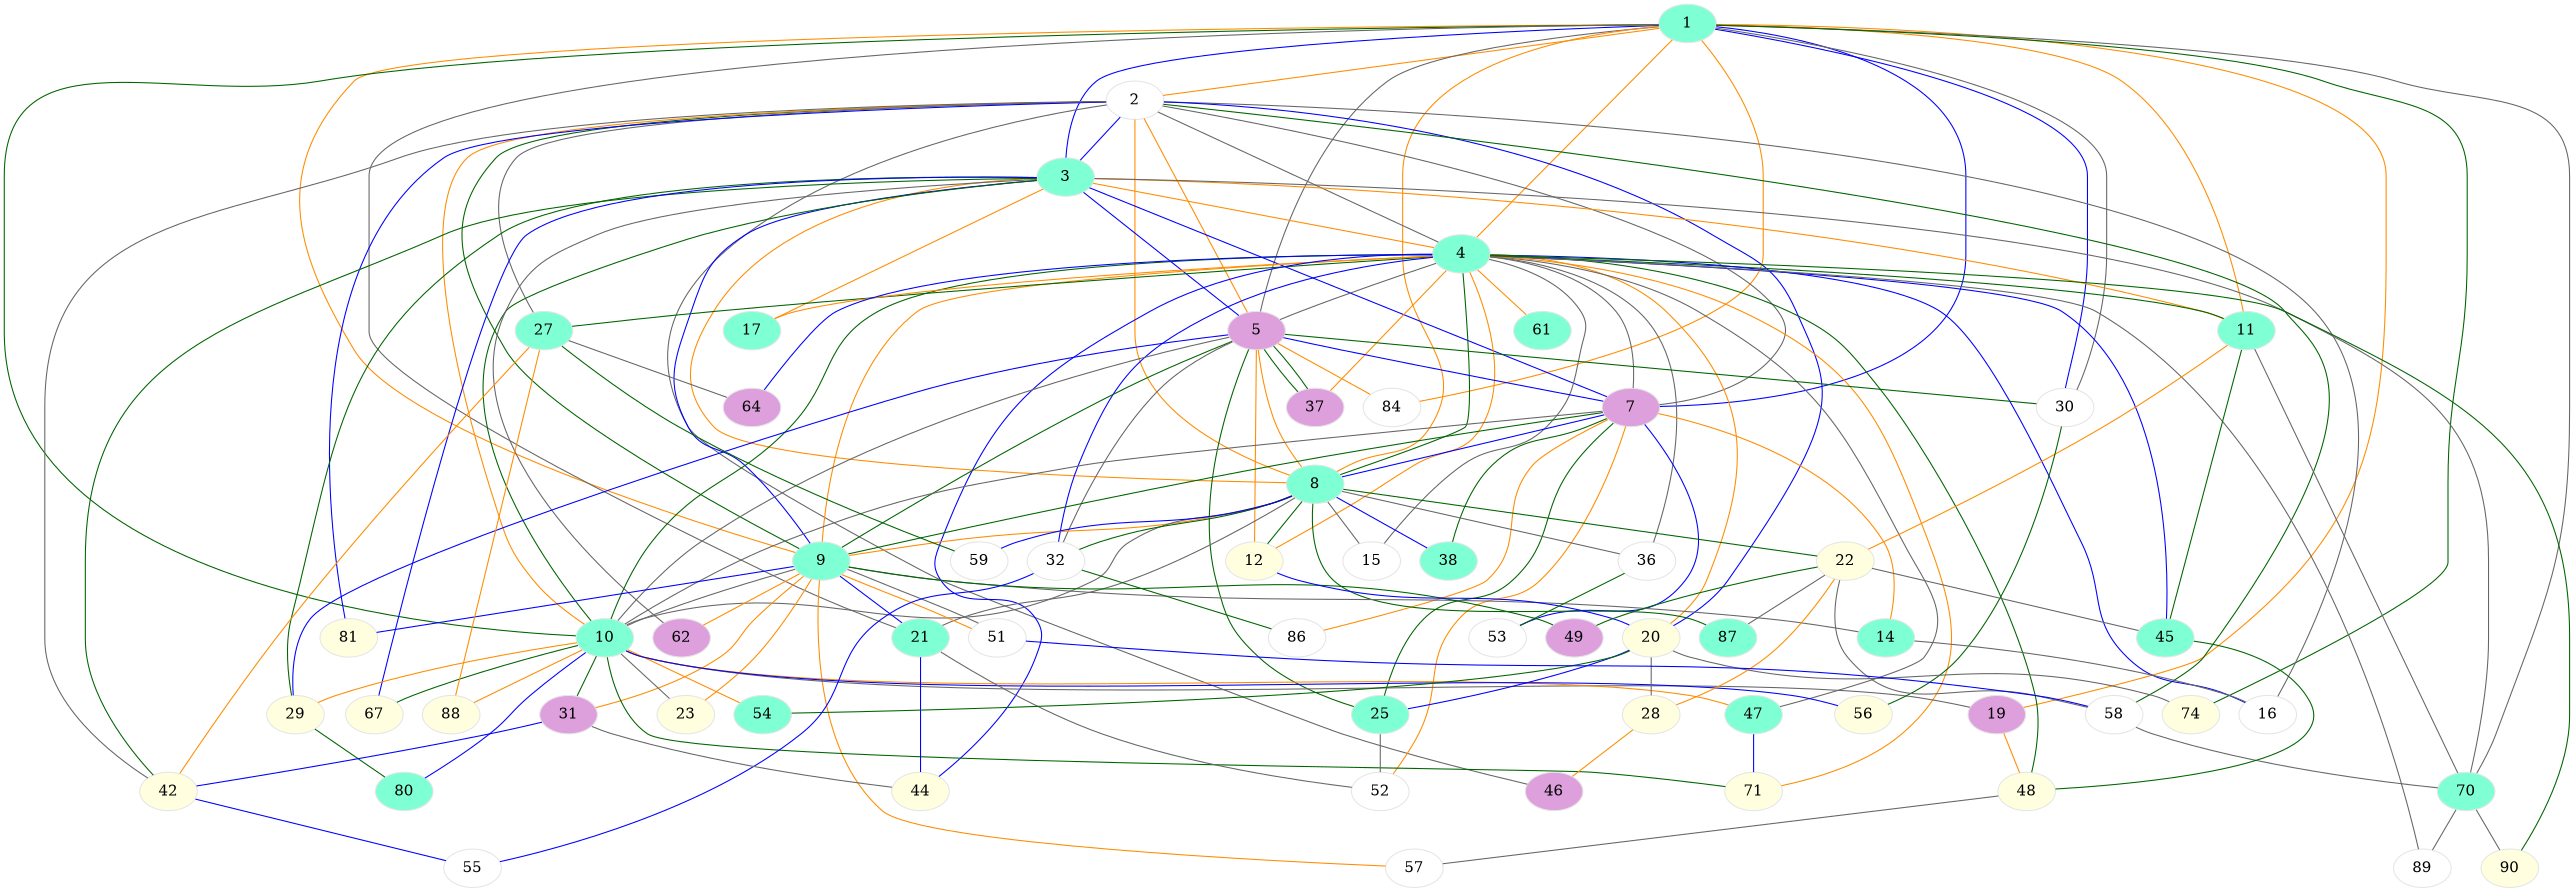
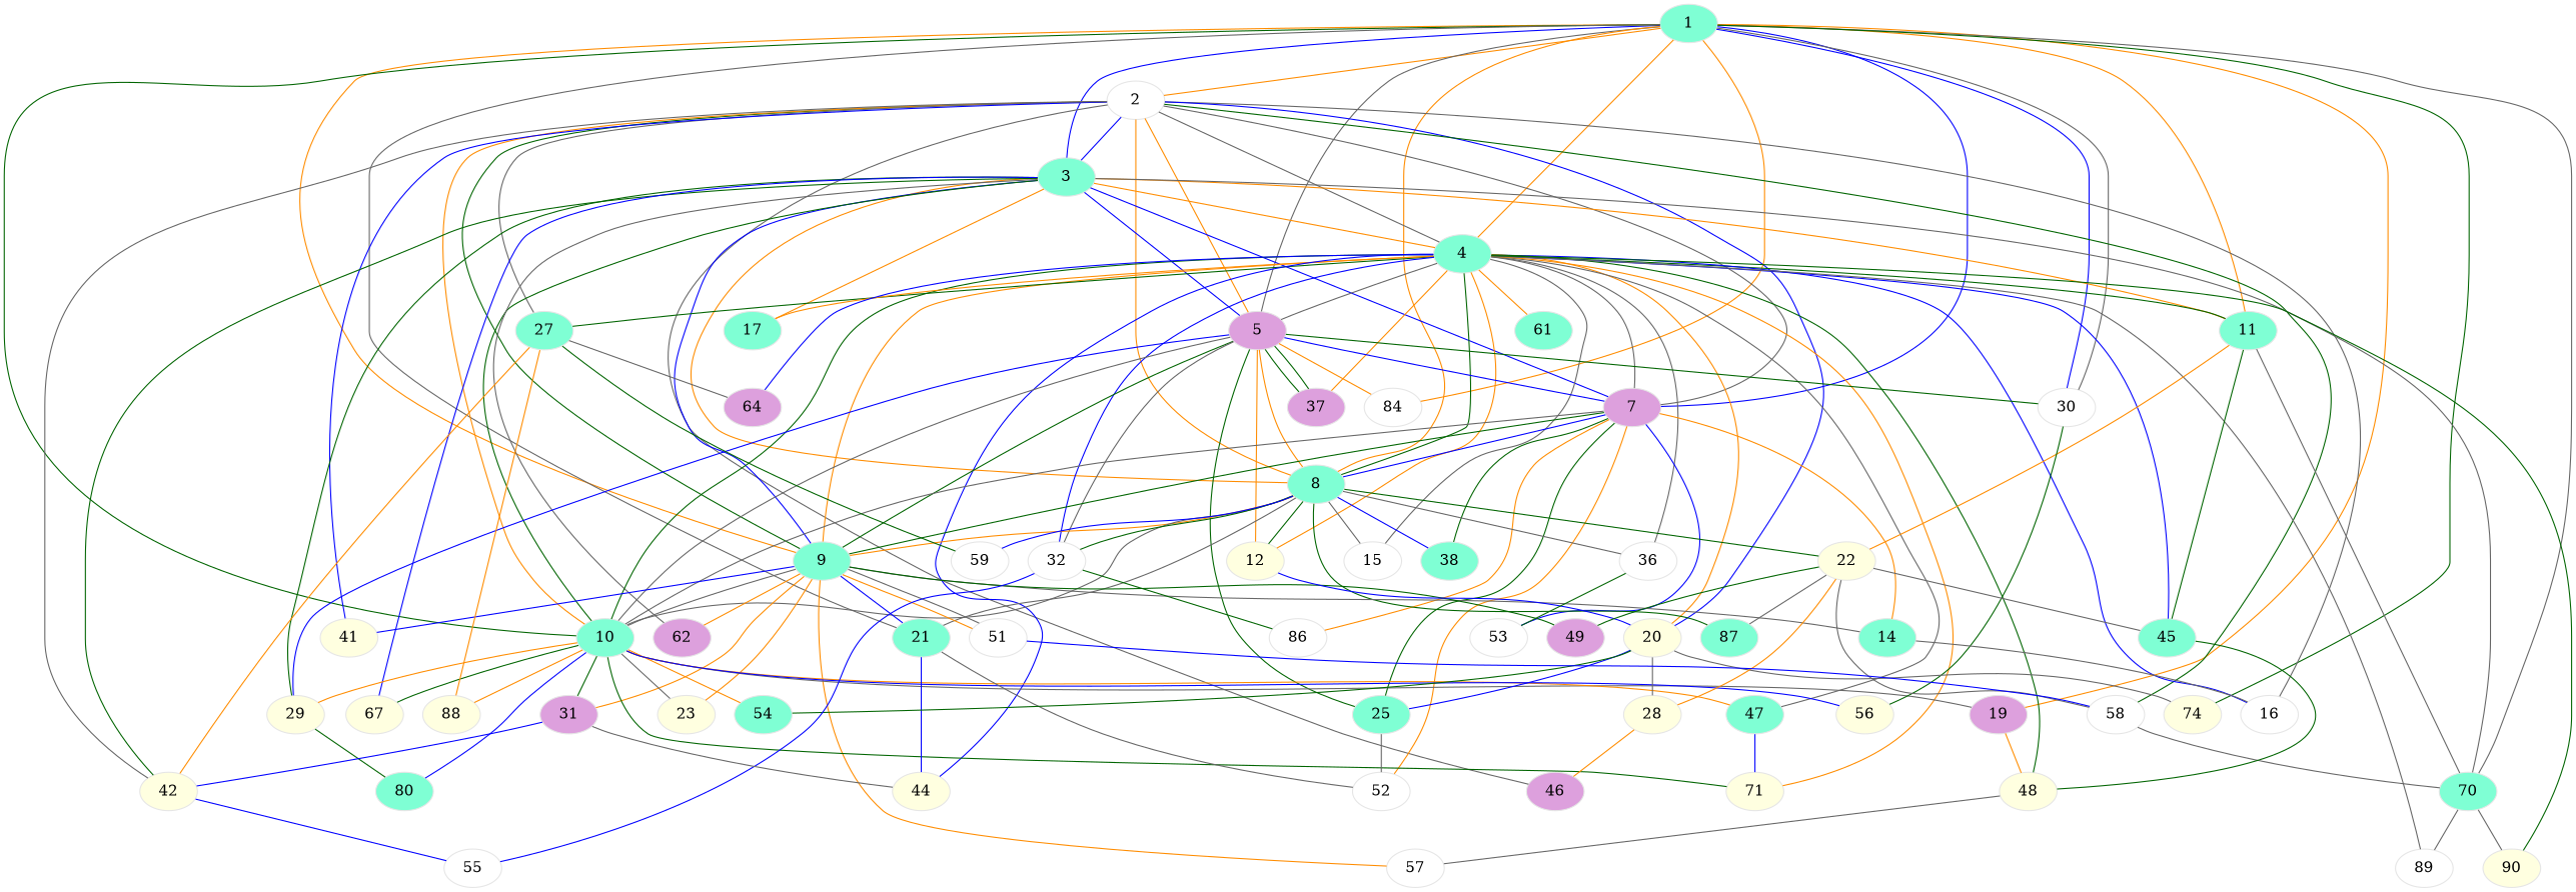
  graph {
    node [color=gray90 fillcolor=aquamarine style=filled]
    edge [color=gray40]
    1 [super="+77"]
    2 [fillcolor=white super="+13"]
    3 [super="+43"]
    4 [super="+6"]
    5 [fillcolor=plum super="+69"]
    7 [fillcolor=plum super="+79"]
    8 [super="+66"]
    9 [super="+33"]
    10 [super="+18"]
    11 [super="+63"]
    19 [fillcolor=plum]
    21 [super="+72"]
    30 [fillcolor=white super="+40"]
    70 [super="+75"]
    74 [fillcolor=lightyellow]
    84 [fillcolor=white]
    16 [fillcolor=white super="+68"]
    20 [fillcolor=lightyellow super="+81"]
    27 [super="+73"]
-   41 [fillcolor=lightyellow label=81]
+   41 [fillcolor=lightyellow]
    42 [fillcolor=lightyellow]
    46 [fillcolor=plum]
    58 [fillcolor=white]
    17
    29 [fillcolor=lightyellow super="+35"]
    62 [fillcolor=plum]
    67 [fillcolor=lightyellow]
    12 [fillcolor=lightyellow super="+24"]
    15 [fillcolor=white]
    32 [fillcolor=white super="+39"]
    36 [fillcolor=white]
    37 [fillcolor=plum super="+50"]
    44 [fillcolor=lightyellow super="+76"]
    45 [super="+82"]
    47
    48 [fillcolor=lightyellow super="+78"]
    61
    64 [fillcolor=plum]
    71 [fillcolor=lightyellow super="+83"]
    89 [fillcolor=white]
    90 [fillcolor=lightyellow]
    25 [super="+34"]
    14
    38
    52 [fillcolor=white super="+65"]
    53 [fillcolor=white]
    86 [fillcolor=white]
    22 [fillcolor=lightyellow super="+26"]
    59 [fillcolor=white]
    87
    23 [fillcolor=lightyellow]
    31 [fillcolor=plum super="+60"]
    49 [fillcolor=plum]
    51 [fillcolor=white super="+85"]
    57 [fillcolor=white]
    54
    56 [fillcolor=lightyellow]
    80
    88 [fillcolor=lightyellow]
    28 [fillcolor=lightyellow]
    55 [fillcolor=white]
    1 -- 2 [color=darkorange]
    1 -- 3 [color=blue]
    1 -- 4 [color=darkorange weight=2]
    1 -- 5
    1 -- 7 [color=blue]
    1 -- 8 [color=darkorange]
    1 -- 9 [color=darkorange]
    1 -- 10 [color=darkgreen]
    1 -- 11 [color=darkorange weight=2]
    1 -- 19 [color=darkorange]
    1 -- 21
    1 -- 30 [color=blue]
    1 -- 30
    1 -- 70
    1 -- 74 [color=darkgreen]
    1 -- 84 [color=darkorange]
    2 -- 3 [color=blue]
    2 -- 4 [weight=2]
    2 -- 5 [color=darkorange]
    2 -- 7
    2 -- 8 [color=darkorange weight=3]
    2 -- 9 [color=darkgreen]
    2 -- 10 [color=darkorange]
    2 -- 16
    2 -- 20 [color=blue]
    2 -- 27
    2 -- 41 [color=blue]
    2 -- 42
    2 -- 46
    2 -- 58 [color=darkgreen]
    3 -- 4 [color=darkorange weight=2]
    3 -- 5 [color=blue]
    3 -- 7 [color=blue]
    3 -- 8 [color=darkorange]
    3 -- 9 [color=blue]
    3 -- 10 [color=darkgreen]
    3 -- 11 [color=darkorange]
    3 -- 70
    3 -- 42 [color=darkgreen]
    3 -- 17 [color=darkorange]
    3 -- 29 [color=darkgreen]
    3 -- 62
    3 -- 67 [color=blue]
    4 -- 5 [weight=2]
    4 -- 7 [weight=2]
    4 -- 8 [color=darkgreen weight=2]
    4 -- 9 [color=darkorange weight=2]
    4 -- 10 [color=darkgreen weight=2]
    4 -- 11 [color=darkgreen]
    4 -- 16 [color=blue]
    4 -- 20 [color=darkorange]
    4 -- 27 [color=darkgreen]
    4 -- 17 [color=darkorange]
    4 -- 12 [color=darkorange]
    4 -- 15
    4 -- 32 [color=blue]
    4 -- 36
    4 -- 37 [color=darkorange]
    4 -- 44 [color=blue]
    4 -- 45 [color=blue]
    4 -- 47
    4 -- 48 [color=darkgreen]
    4 -- 61 [color=darkorange]
    4 -- 64 [color=blue]
    4 -- 71 [color=darkorange]
    4 -- 89
    4 -- 90 [color=darkgreen]
    5 -- 7 [color=blue weight=2]
    5 -- 8 [color=darkorange]
    5 -- 9 [color=darkgreen]
    5 -- 10
    5 -- 30 [color=darkgreen]
    5 -- 84 [color=darkorange]
    5 -- 29 [color=blue]
    5 -- 12 [color=darkorange]
    5 -- 32
    5 -- 37 [color=darkgreen]
    5 -- 37 [color=darkgreen]
    5 -- 25 [color=darkgreen]
    7 -- 8 [color=blue]
    7 -- 9 [color=darkgreen]
    7 -- 10 [weight=3]
    7 -- 25 [color=darkgreen]
    7 -- 14 [color=darkorange]
    7 -- 38 [color=darkgreen]
    7 -- 52 [color=darkorange]
    7 -- 53 [color=blue]
    7 -- 86 [color=darkorange]
    8 -- 9 [color=darkorange]
    8 -- 10
    8 -- 21
    8 -- 12 [color=darkgreen]
    8 -- 15
    8 -- 32 [color=darkgreen]
    8 -- 36
    8 -- 38 [color=blue]
    8 -- 22 [color=darkgreen weight=2]
    8 -- 59 [color=blue]
    8 -- 87 [color=darkgreen]
    9 -- 10
    9 -- 21 [color=blue]
    9 -- 41 [color=blue]
    9 -- 62 [color=darkorange]
    9 -- 14
    9 -- 23 [color=darkorange]
    9 -- 31 [color=darkorange]
    9 -- 49 [color=darkgreen]
    9 -- 51 [color=darkorange]
    9 -- 51
    9 -- 57 [color=darkorange]
    10 -- 19
    10 -- 29 [color=darkorange]
    10 -- 67 [color=darkgreen]
    10 -- 47 [color=darkorange]
    10 -- 71 [color=darkgreen]
    10 -- 23
    10 -- 31 [color=darkgreen]
    10 -- 54 [color=darkorange]
    10 -- 56 [color=blue]
    10 -- 80 [color=blue]
    10 -- 88 [color=darkorange]
    11 -- 70
    11 -- 45 [color=darkgreen]
    11 -- 22 [color=darkorange]
    19 -- 48 [color=darkorange]
    21 -- 44 [color=blue]
    21 -- 52
    30 -- 56 [color=darkgreen]
    70 -- 89
    70 -- 90
    20 -- 74
    20 -- 25 [color=blue]
    20 -- 54 [color=darkgreen]
    20 -- 28
    27 -- 42 [color=darkorange]
    27 -- 64
    27 -- 59 [color=darkgreen]
    27 -- 88 [color=darkorange]
    42 -- 55 [color=blue]
    58 -- 70
    29 -- 80 [color=darkgreen]
    12 -- 20 [color=blue]
    32 -- 86 [color=darkgreen]
    32 -- 55 [color=blue]
    36 -- 53 [color=darkgreen]
    45 -- 48 [color=darkgreen]
    47 -- 71 [color=blue]
    48 -- 57
    25 -- 52
    14 -- 16
    22 -- 58
    22 -- 45
    22 -- 87
    22 -- 49 [color=darkgreen]
    22 -- 28 [color=darkorange]
    31 -- 42 [color=blue]
    31 -- 44
    51 -- 58 [color=blue]
    28 -- 46 [color=darkorange]
  }
